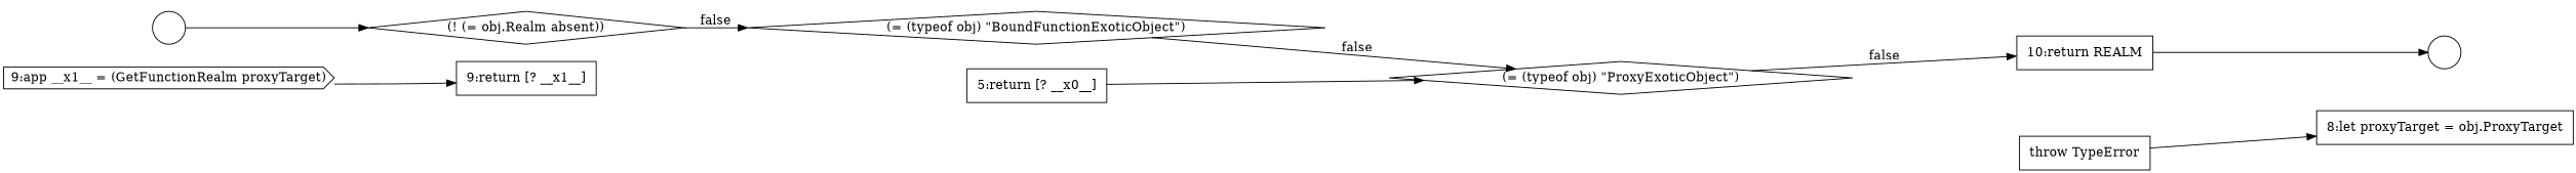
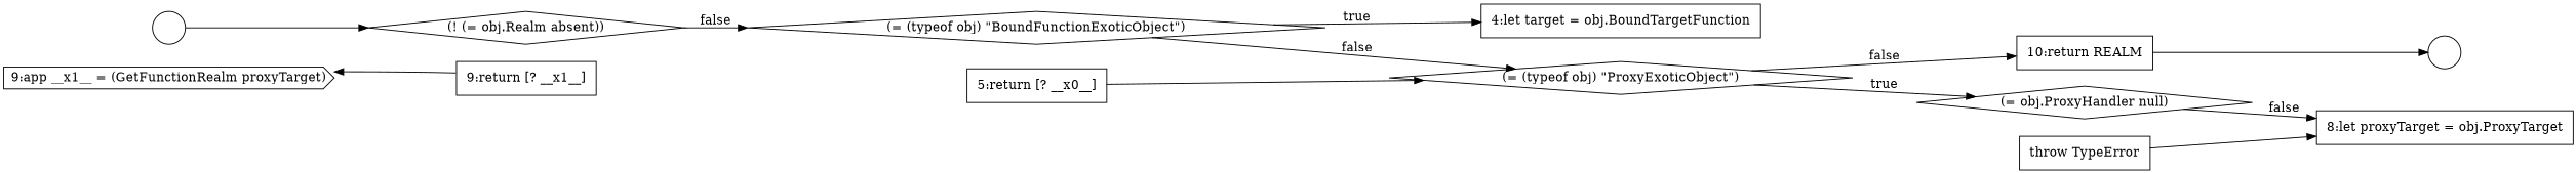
  digraph {
    rankdir=LR
    node [color=black fillcolor=white shape=none style=filled]
    edge [color=black]
    n1 [label=<<font color="black">9:app __x1__ = (GetFunctionRealm proxyTarget)</font>> shape=cds]
    n2 [label=<<font color="black">     <table border="0" cellborder="1" cellspacing="0" cellpadding="10">       <tr><td align="left">9:return [? __x1__]</td></tr>     </table>   </font>> margin=0]
    n3 [label=" " shape=circle]
    n4 [label=<<font color="black">(! (= obj.Realm absent))</font>> shape=diamond]
    n5 [label=<<font color="black">(= (typeof obj) &quot;BoundFunctionExoticObject&quot;)</font>> shape=diamond]
    n6 [label=<<font color="black">     <table border="0" cellborder="1" cellspacing="0" cellpadding="10">       <tr><td align="left">5:return [? __x0__]</td></tr>     </table>   </font>> margin=0]
    n7 [label=<<font color="black">(= (typeof obj) &quot;ProxyExoticObject&quot;)</font>> shape=diamond]
    n8 [label=<<font color="black">     <table border="0" cellborder="1" cellspacing="0" cellpadding="10">       <tr><td align="left">10:return REALM</td></tr>     </table>   </font>> margin=0]
    n9 [label=" " shape=circle]
+   n10 [label=<<font color="black">(= obj.ProxyHandler null)</font>> shape=diamond]
    n11 [label=<<font color="black">     <table border="0" cellborder="1" cellspacing="0" cellpadding="10">       <tr><td align="left">8:let proxyTarget = obj.ProxyTarget</td></tr>     </table>   </font>> margin=0]
    n12 [label=<<font color="black">     <table border="0" cellborder="1" cellspacing="0" cellpadding="10">       <tr><td align="left">throw TypeError</td></tr>     </table>   </font>> margin=0]
-   n1 -> n2
+   n13 [label=<<font color="black">     <table border="0" cellborder="1" cellspacing="0" cellpadding="10">       <tr><td align="left">4:let target = obj.BoundTargetFunction</td></tr>     </table>   </font>> margin=0]
+   n2 -> n1
    n3 -> n4
    n4 -> n5 [label=<<font color="black">false</font>>]
    n5 -> n7 [label=<<font color="black">false</font>>]
+   n5 -> n13 [label=<<font color="black">true</font>>]
    n6 -> n7
    n7 -> n8 [label=<<font color="black">false</font>>]
+   n7 -> n10 [label=<<font color="black">true</font>>]
    n8 -> n9
+   n10 -> n11 [label=<<font color="black">false</font>>]
    n12 -> n11
  }
